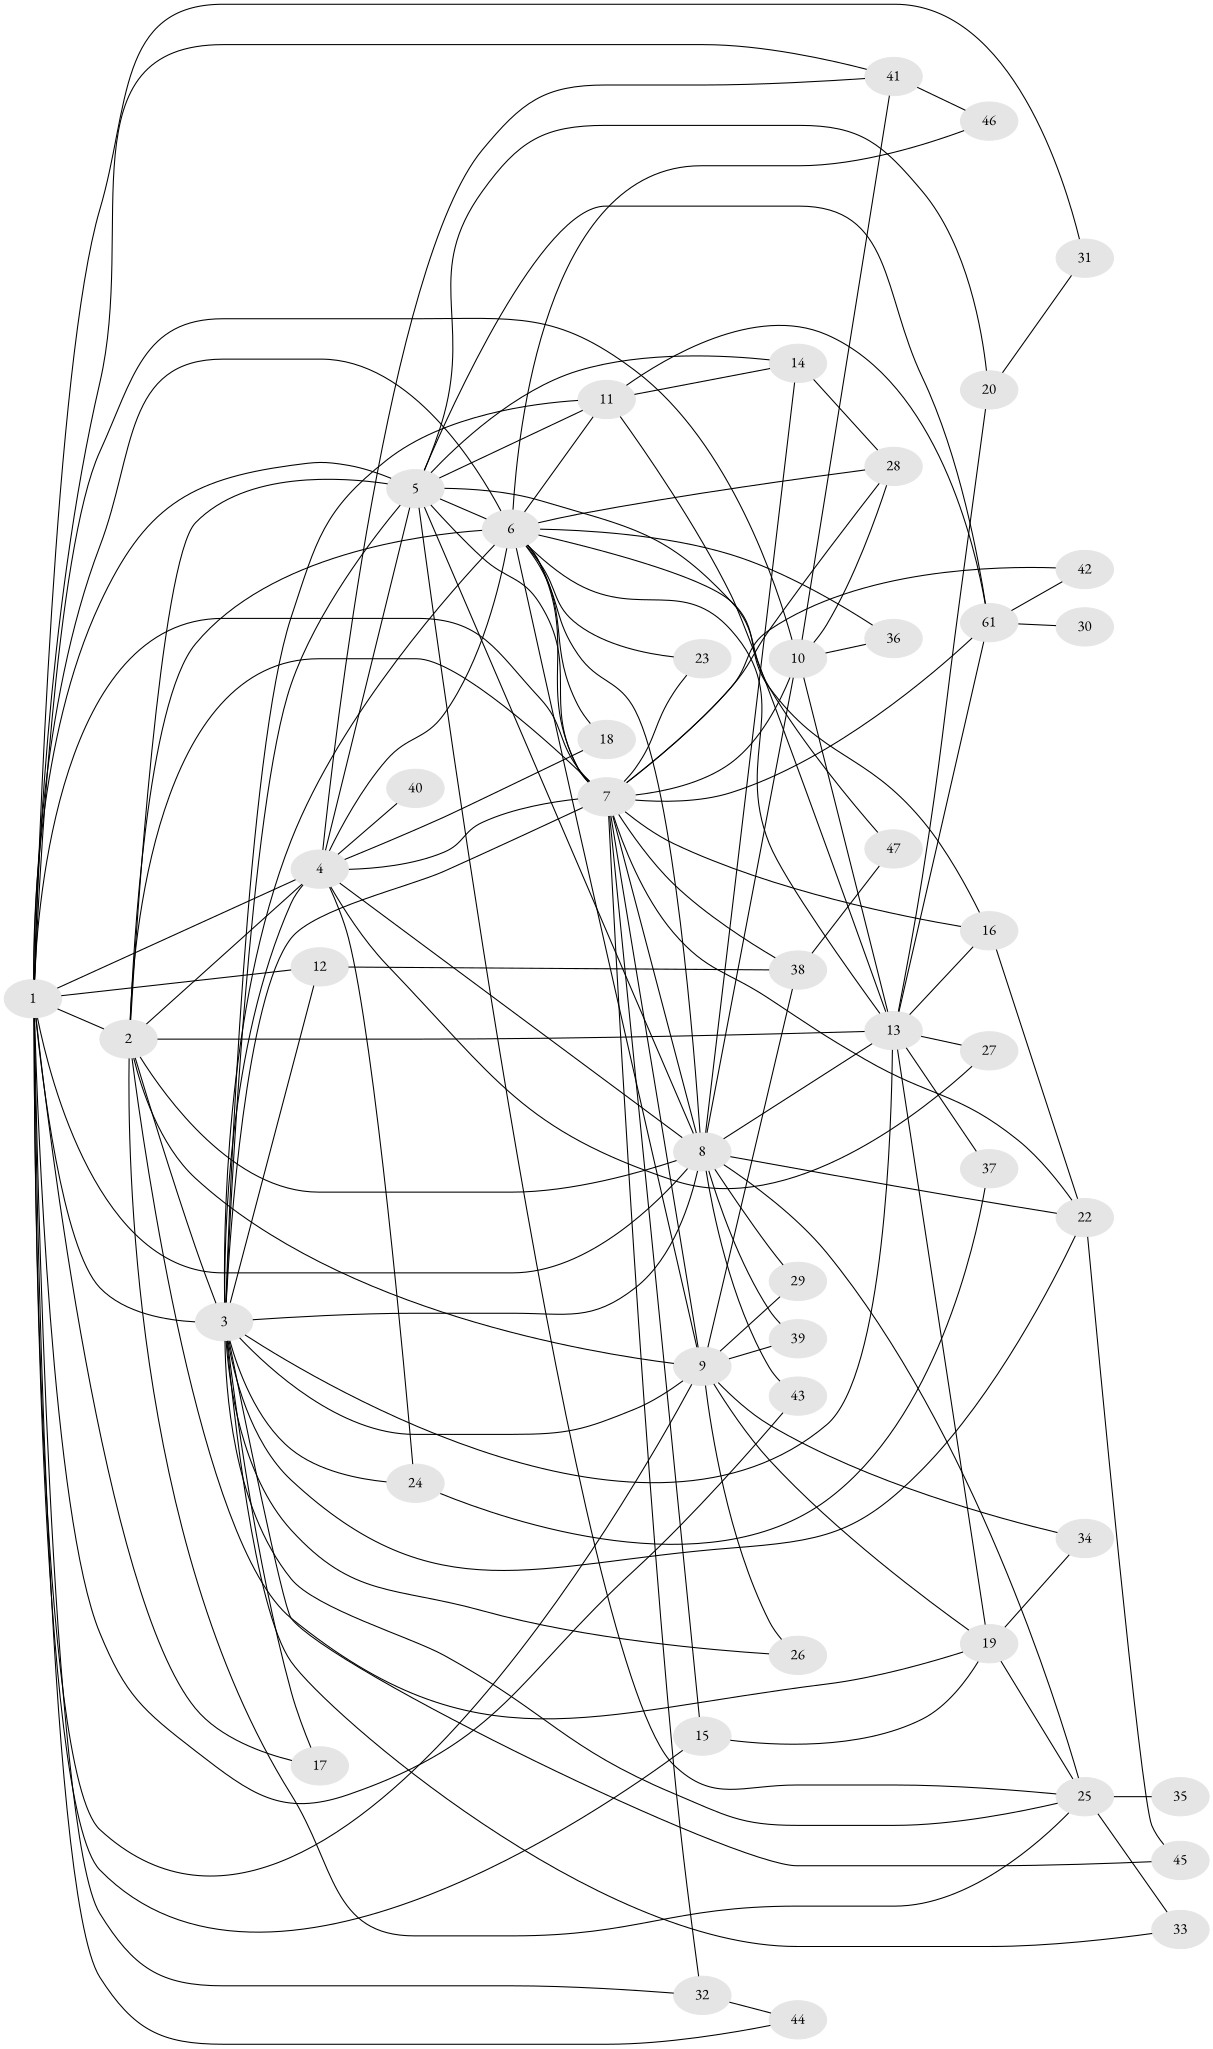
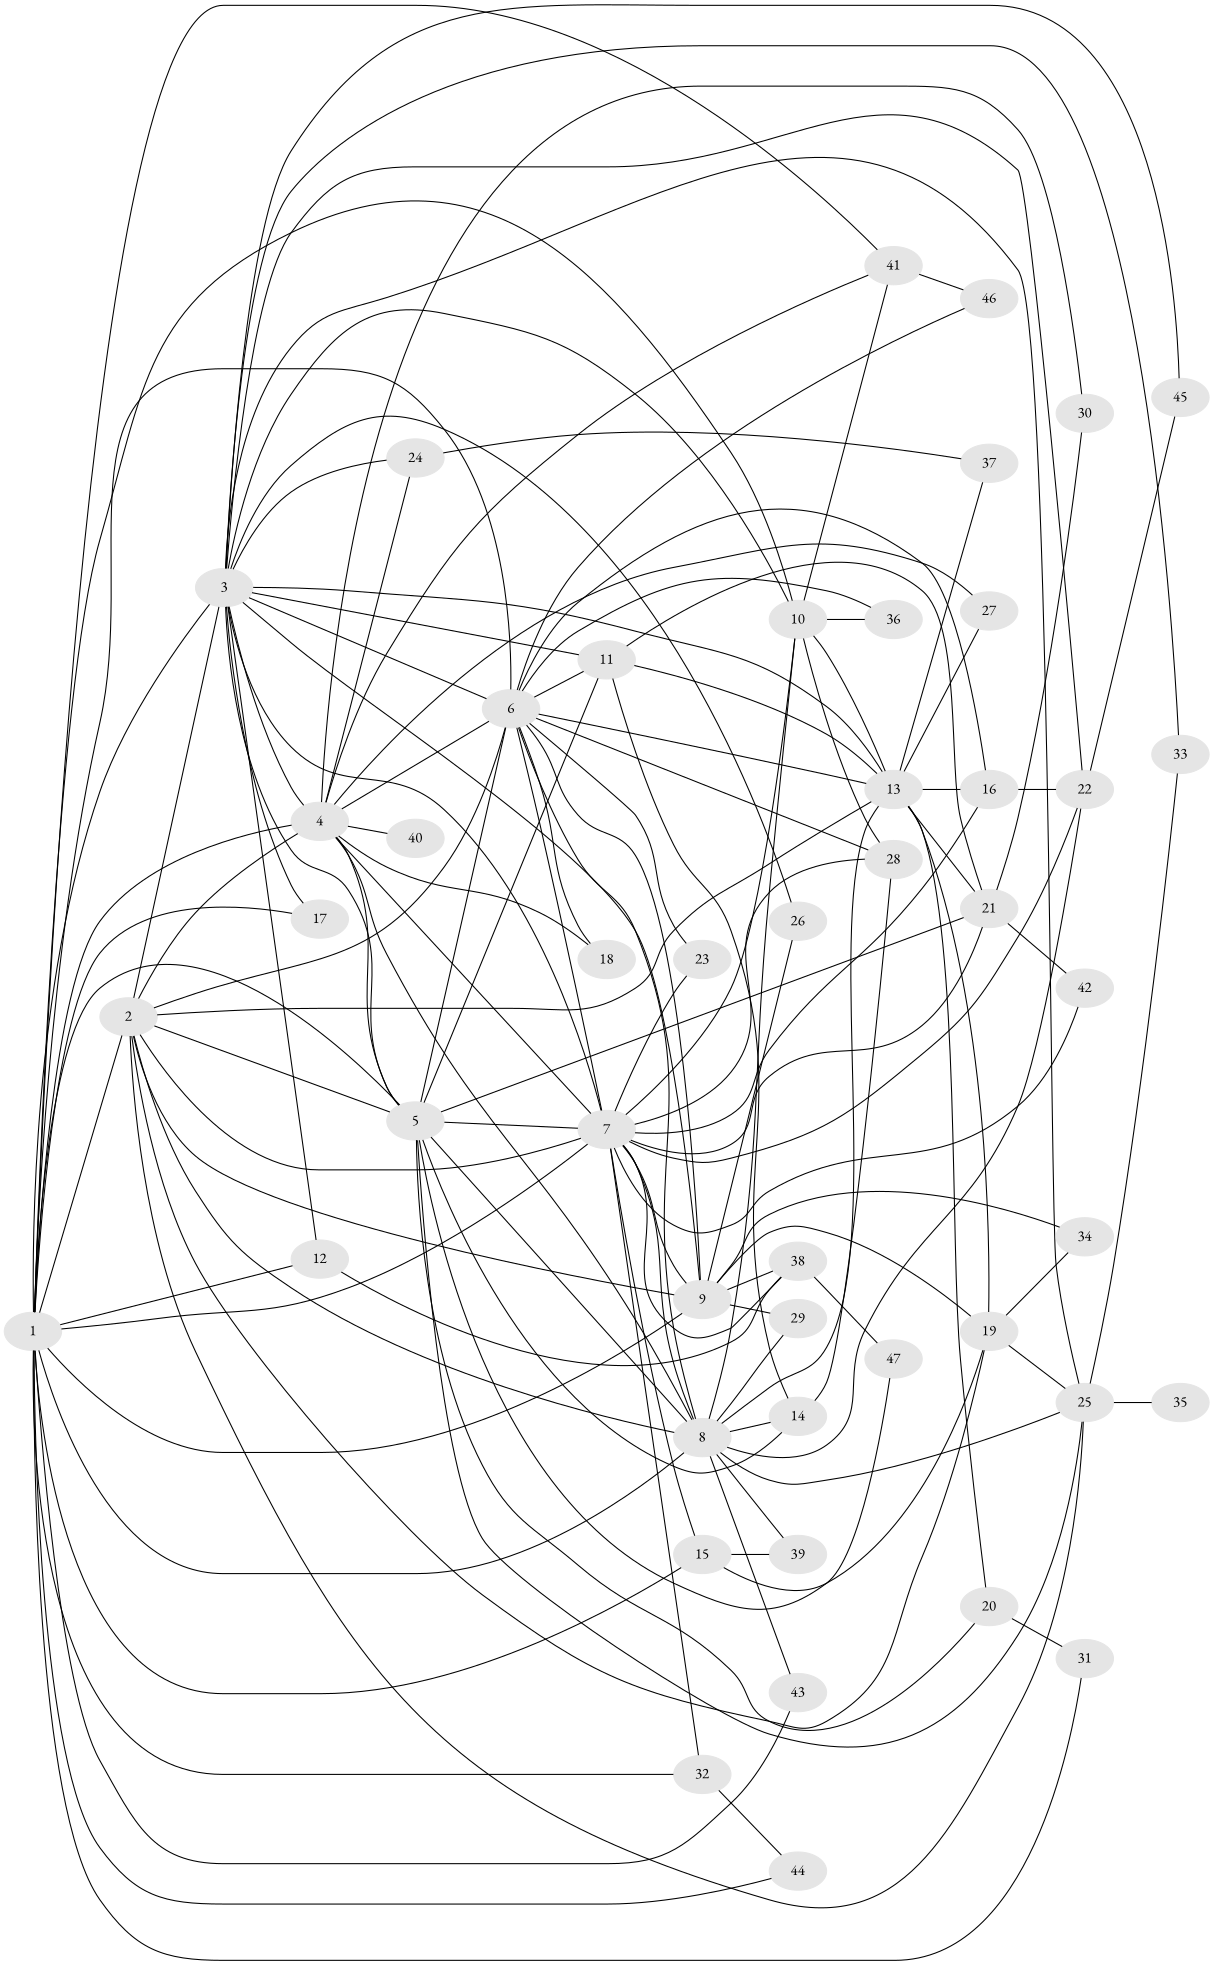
  graph {
    fontname="EB Garamond"
    rankdir=LR
    node [color=gray90 fontname="EB Garamond" style=filled]
    edge [fontname="EB Garamond" weight=1.0]
    1
    2
    3
    4
    5
    6
    7
    8
    9
    10
    12
    15
    17
    31
    32
    41
    43
    44
    13
    19
    25
    11
    22
    24
    26
    33
    45
    18
    27
    30
    40
    14
    20
-   21 [label=61]
+   21
    47
    16
    23
    28
    36
    46
    38
    42
    29
    39
    34
    37
    35
    1 -- 2
    1 -- 3 [weight=2.0]
    1 -- 4
    1 -- 5
    1 -- 6 [weight=2.0]
    1 -- 7 [weight=3.0]
    1 -- 8 [weight=2.0]
    1 -- 9
    1 -- 10
    1 -- 12
    1 -- 15
    1 -- 17
    1 -- 31
    1 -- 32 [weight=2.0]
    1 -- 41 [weight=2.0]
    1 -- 43
    1 -- 44
    2 -- 3
    2 -- 4
    2 -- 5 [weight=2.0]
    2 -- 6 [weight=2.0]
    2 -- 7 [weight=2.0]
    2 -- 8
    2 -- 9
    2 -- 13 [weight=9.0]
    2 -- 19
    2 -- 25
    3 -- 4
    3 -- 5
    3 -- 6 [weight=2.0]
    3 -- 7 [weight=2.0]
-   3 -- 8
+   3 -- 10
    3 -- 9
    3 -- 12
    3 -- 17
    3 -- 13
    3 -- 25
    3 -- 11
    3 -- 22
    3 -- 24
    3 -- 26
    3 -- 33
    3 -- 45
    4 -- 5
    4 -- 6 [weight=3.0]
    4 -- 7 [weight=2.0]
    4 -- 8
    4 -- 41
    4 -- 24
    4 -- 18
    4 -- 27
+   4 -- 30
    4 -- 40
    5 -- 6 [weight=2.0]
    5 -- 7 [weight=3.0]
    5 -- 8
    5 -- 25
    5 -- 11
    5 -- 14
    5 -- 20
    5 -- 21
    5 -- 47
    6 -- 7 [weight=4.0]
    6 -- 8 [weight=2.0]
    6 -- 9
    6 -- 13
    6 -- 11 [weight=7.0]
    6 -- 18
    6 -- 16
    6 -- 23
    6 -- 28
    6 -- 36
    6 -- 46
    7 -- 8 [weight=2.0]
    7 -- 9 [weight=2.0]
    7 -- 10 [weight=2.0]
    7 -- 15
    7 -- 32 [weight=2.0]
    7 -- 22
    7 -- 21
    7 -- 16
    7 -- 23
    7 -- 28
    7 -- 38
    7 -- 42
    8 -- 10
    8 -- 43
    8 -- 13
    8 -- 25
    8 -- 22
    8 -- 14
    8 -- 29
    8 -- 39
    9 -- 19
    9 -- 26
    9 -- 38
    9 -- 29
-   9 -- 39
+   15 -- 39
    9 -- 34
    10 -- 41
    10 -- 13
    10 -- 28
    10 -- 36
    12 -- 38
    15 -- 19
    32 -- 44
    41 -- 46
    13 -- 19
    13 -- 27
    13 -- 20 [weight=2.0]
    13 -- 21
    13 -- 16
    13 -- 37
    19 -- 25
    19 -- 34
    25 -- 33
    25 -- 35
    11 -- 13
    11 -- 14 [weight=2.0]
    11 -- 21
    22 -- 45
    24 -- 37
    14 -- 28
    20 -- 31
    21 -- 30
    21 -- 42
    16 -- 22
    38 -- 47
  }
